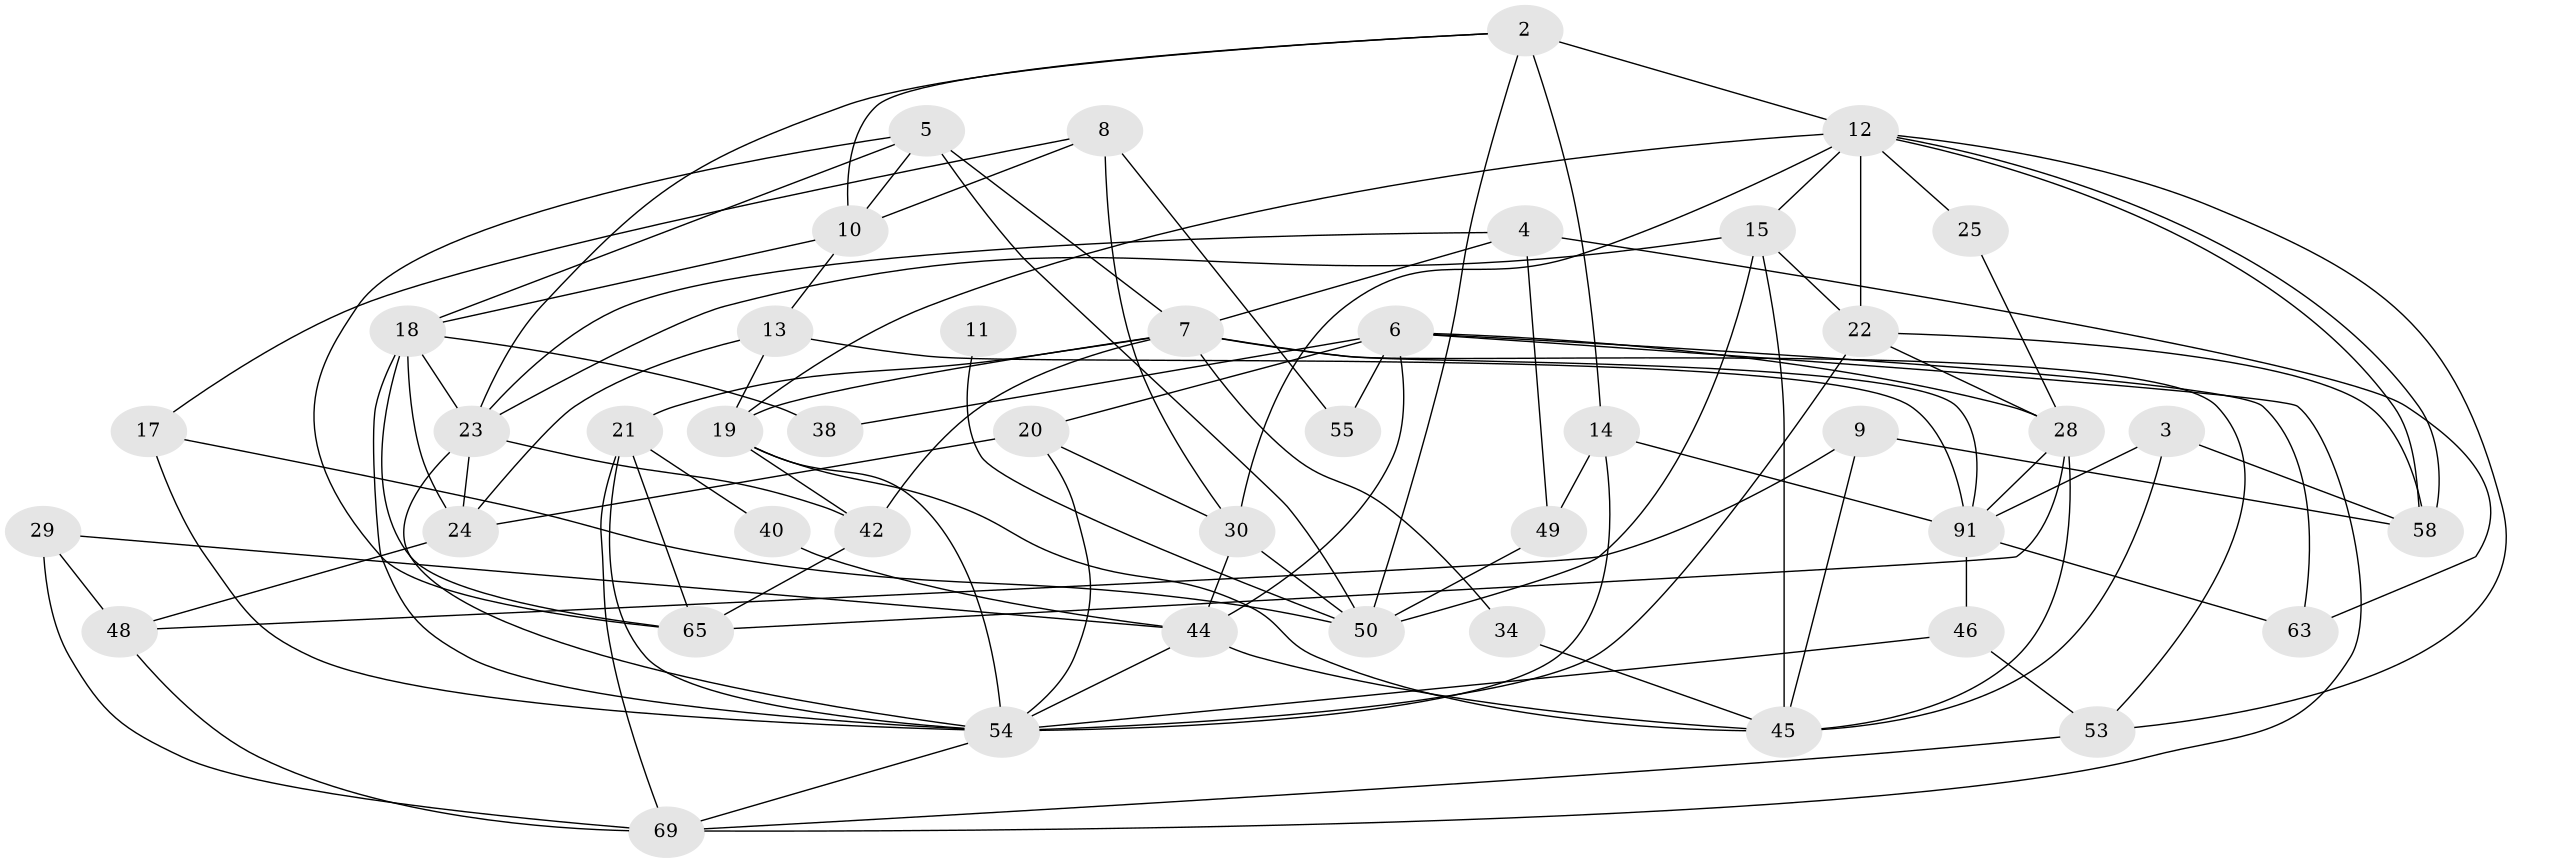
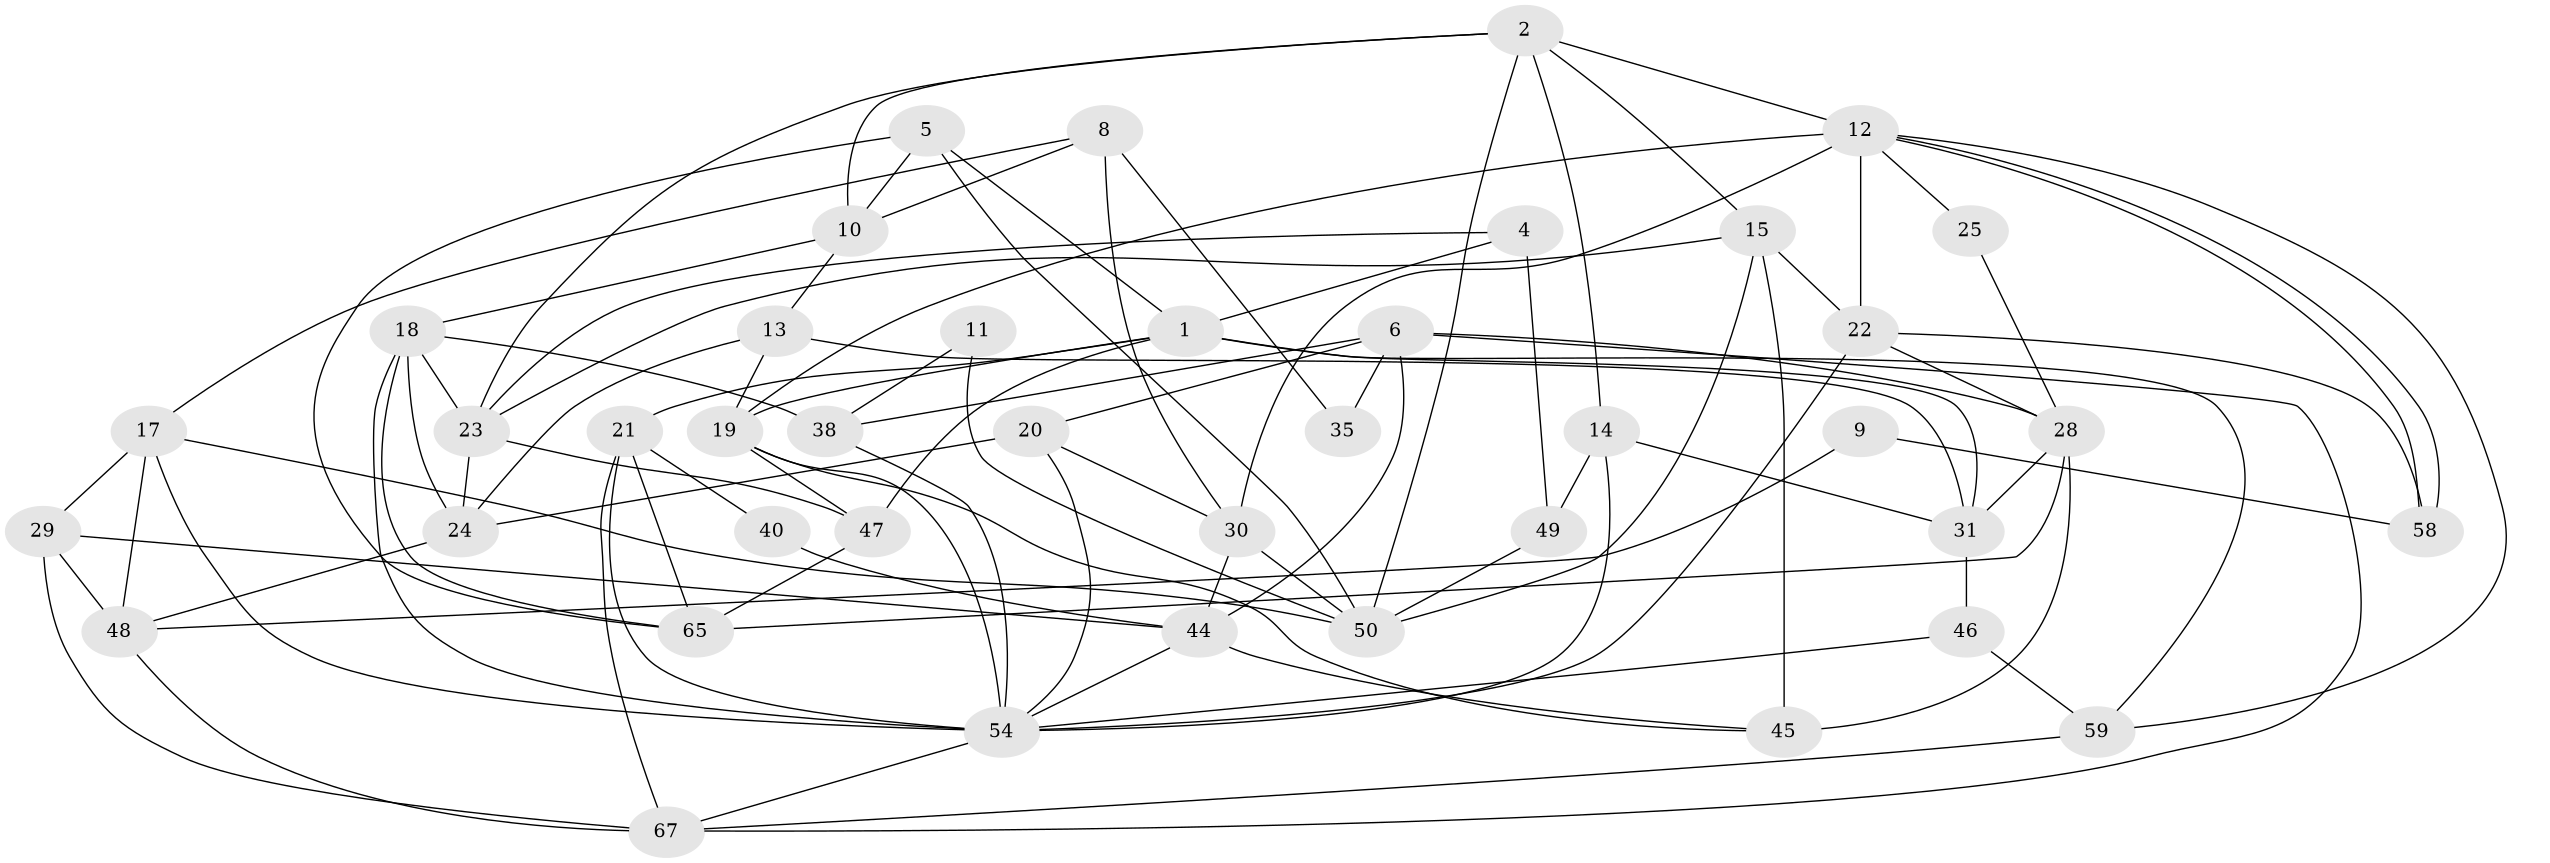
  graph {
    node [color=gray90 style=filled]
    45 [super="+52"]
    9
    58 [super="+68"]
    48
    14 [super="+56"]
-   31 [super="+51" label=91]
+   31 [super="+51"]
    49
    54 [super="+64"]
    2 [super="+16"]
    10 [super="+75"]
    12 [super="+36"]
    15 [super="+32"]
    23 [super="+41"]
    50 [super="+74"]
    18 [super="+43"]
    13 [super="+60"]
    19 [super="+53"]
-   59 [label=53]
+   59
    30
    22 [super="+37"]
    25
-   47 [label=42]
+   47
    24 [super="+61"]
-   63
    46
-   3
    4 [super="+35"]
-   7 [super="+57"]
+   7 [super="+57" label=1]
    21 [super="+33"]
-   34
    5
    65 [super="+71"]
    38
    6 [super="+73"]
    20 [super="+70"]
    28 [super="+72"]
    44 [super="+66"]
-   55
-   67 [super="+69" label=69]
+   55 [label=35]
+   67 [super="+69"]
    40
    8 [super="+42"]
    17 [super="+62"]
    29 [super="+39"]
    11
-   9 -- 45
    9 -- 58
    9 -- 48
    48 -- 67
    14 -- 31 [weight=2]
    14 -- 49
    14 -- 54
-   31 -- 63
    31 -- 46
    49 -- 50
    54 -- 67
    2 -- 14
    2 -- 10
    2 -- 12
-   12 -- 15
+   2 -- 15
    2 -- 23
    2 -- 50
    10 -- 18
    10 -- 13
    12 -- 58
    12 -- 58
    12 -- 19
    12 -- 59
    12 -- 30
    12 -- 22
    12 -- 25
    15 -- 45
    15 -- 23
    15 -- 50
    15 -- 22
    23 -- 47
    23 -- 24
    18 -- 54
    18 -- 23
    18 -- 24
    18 -- 65
    18 -- 38
    13 -- 31
    13 -- 19
    13 -- 24
    19 -- 45
    19 -- 54
    19 -- 47
    59 -- 67
    30 -- 50
    30 -- 44
    22 -- 58
    22 -- 54
    22 -- 28
    25 -- 28
    47 -- 65
    24 -- 48
    46 -- 54
    46 -- 59
-   3 -- 45
-   3 -- 58
-   3 -- 31
    4 -- 49
    4 -- 23 [weight=2]
-   4 -- 63
    4 -- 7
    7 -- 31
    7 -- 19
    7 -- 59
    7 -- 47
    7 -- 21
-   7 -- 34
    21 -- 54
    21 -- 65
    21 -- 67
    21 -- 40
-   34 -- 45
    5 -- 10
    5 -- 50
-   5 -- 18
    5 -- 7
    5 -- 65
-   23 -- 54
-   6 -- 63
+   38 -- 54
    6 -- 38
    6 -- 20
    6 -- 28
    6 -- 44
    6 -- 55
    6 -- 67
    20 -- 54
    20 -- 30
    20 -- 24
    28 -- 45
    28 -- 31
    28 -- 65
    44 -- 45
    44 -- 54
    40 -- 44
    8 -- 10
    8 -- 30
    8 -- 55
    8 -- 17
+   17 -- 48
    17 -- 54
    17 -- 50
+   17 -- 29
    29 -- 48 [weight=2]
    29 -- 44
    29 -- 67
    11 -- 50
+   11 -- 38
  }
